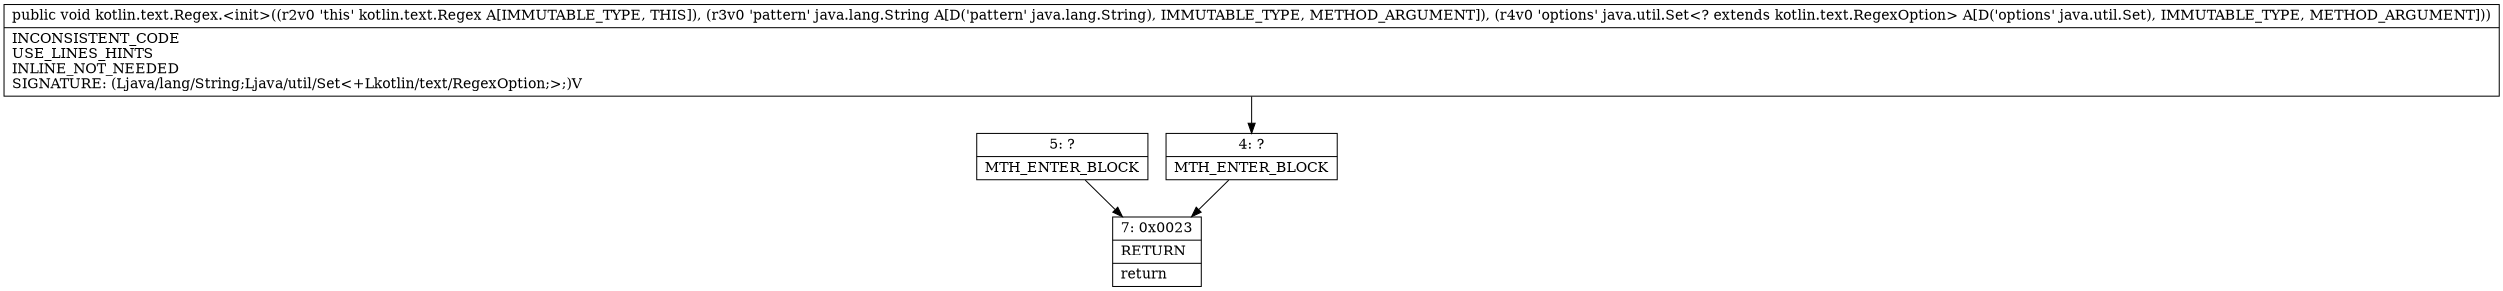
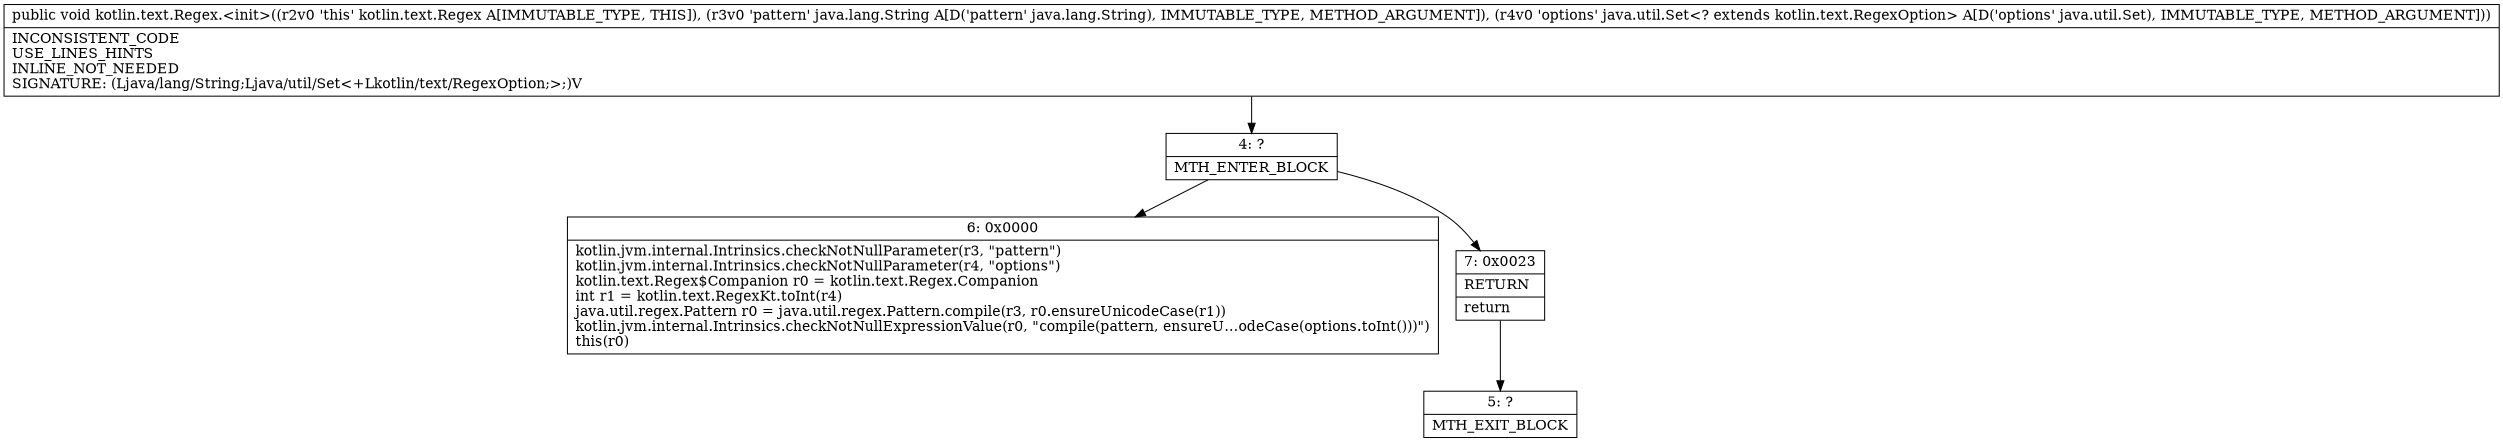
  digraph {
    node [shape=record]
    n1 [label="{4\:\ ?|MTH_ENTER_BLOCK\l}"]
+   n2 [label="{6\:\ 0x0000|kotlin.jvm.internal.Intrinsics.checkNotNullParameter(r3, \"pattern\")\lkotlin.jvm.internal.Intrinsics.checkNotNullParameter(r4, \"options\")\lkotlin.text.Regex$Companion r0 = kotlin.text.Regex.Companion\lint r1 = kotlin.text.RegexKt.toInt(r4)\ljava.util.regex.Pattern r0 = java.util.regex.Pattern.compile(r3, r0.ensureUnicodeCase(r1))\lkotlin.jvm.internal.Intrinsics.checkNotNullExpressionValue(r0, \"compile(pattern, ensureU…odeCase(options.toInt()))\")\lthis(r0)\l}"]
    n3 [label="{7\:\ 0x0023|RETURN\l|return\l}"]
-   n4 [label="{5\:\ ?|MTH_ENTER_BLOCK\l}"]
+   n4 [label="{5\:\ ?|MTH_EXIT_BLOCK\l}"]
    n5 [label="{public void kotlin.text.Regex.\<init\>((r2v0 'this' kotlin.text.Regex A[IMMUTABLE_TYPE, THIS]), (r3v0 'pattern' java.lang.String A[D('pattern' java.lang.String), IMMUTABLE_TYPE, METHOD_ARGUMENT]), (r4v0 'options' java.util.Set\<? extends kotlin.text.RegexOption\> A[D('options' java.util.Set), IMMUTABLE_TYPE, METHOD_ARGUMENT]))  | INCONSISTENT_CODE\lUSE_LINES_HINTS\lINLINE_NOT_NEEDED\lSIGNATURE: (Ljava\/lang\/String;Ljava\/util\/Set\<+Lkotlin\/text\/RegexOption;\>;)V\l}"]
+   n1 -> n2
    n1 -> n3
-   n4 -> n3
+   n3 -> n4
    n5 -> n1
  }
